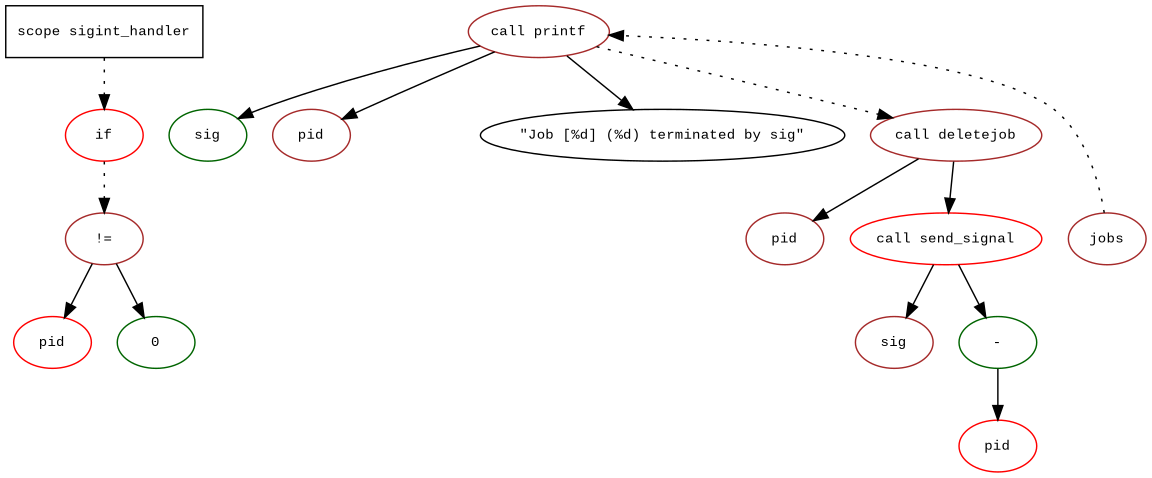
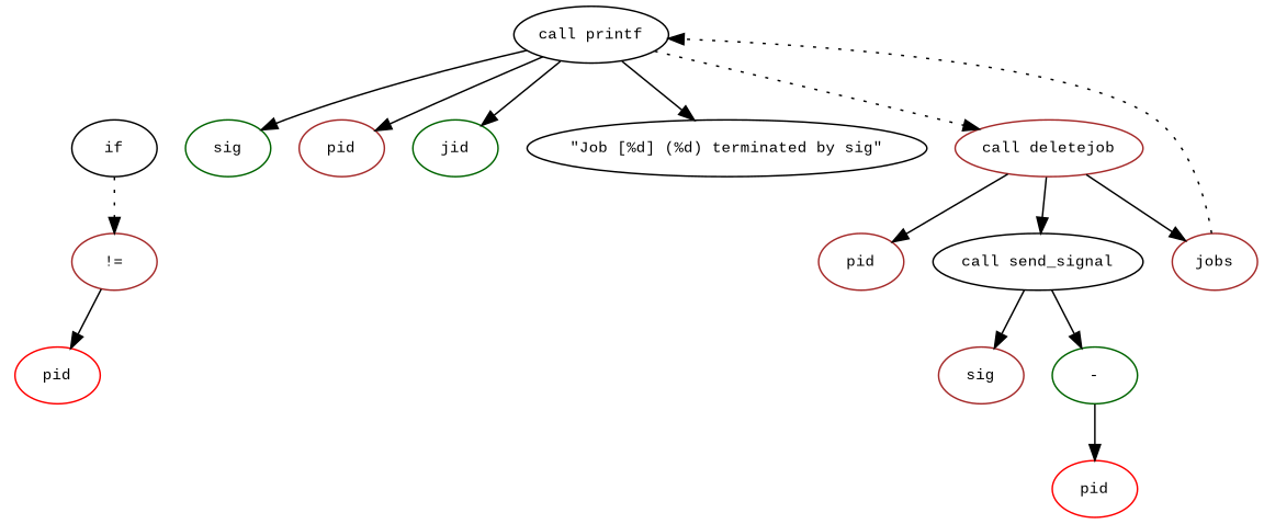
  digraph {
    fontname="Times New Roman"
    fontsize=10
    node [color=brown fontname="Courier New" fontsize=10 shape=ellipse]
    edge [fontname="Times New Roman" fontsize=10]
-   n1 [color=black label="scope sigint_handler" shape=box]
-   n2 [color=red label=if]
+   n2 [color=black label=if]
    n3 [label="!="]
    n4 [color=red label=pid]
-   n5 [color=darkgreen label=0]
-   n6 [label="call printf"]
+   n6 [color=black label="call printf"]
    n7 [color=darkgreen label=sig]
    n8 [label=pid]
+   n9 [color=darkgreen label=jid]
    n10 [color=black label="\"Job [%d] (%d) terminated by sig\""]
    n11 [label="call deletejob"]
    n12 [label=pid]
    n13 [label=jobs]
-   n14 [color=red label="call send_signal"]
+   n14 [color=black label="call send_signal"]
    n15 [label=sig]
    n16 [color=darkgreen label="-"]
    n17 [color=red label=pid]
-   n1 -> n2 [style=dotted]
    n2 -> n3 [style=dotted]
    n3 -> n4
-   n3 -> n5
    n6 -> n7
    n6 -> n8
+   n6 -> n9
    n6 -> n10
    n6 -> n11 [style=dotted]
    n11 -> n12
+   n11 -> n13
    n11 -> n14 [style=solid]
    n13 -> n6 [style=dotted]
    n14 -> n15
    n14 -> n16
    n16 -> n17
  }
